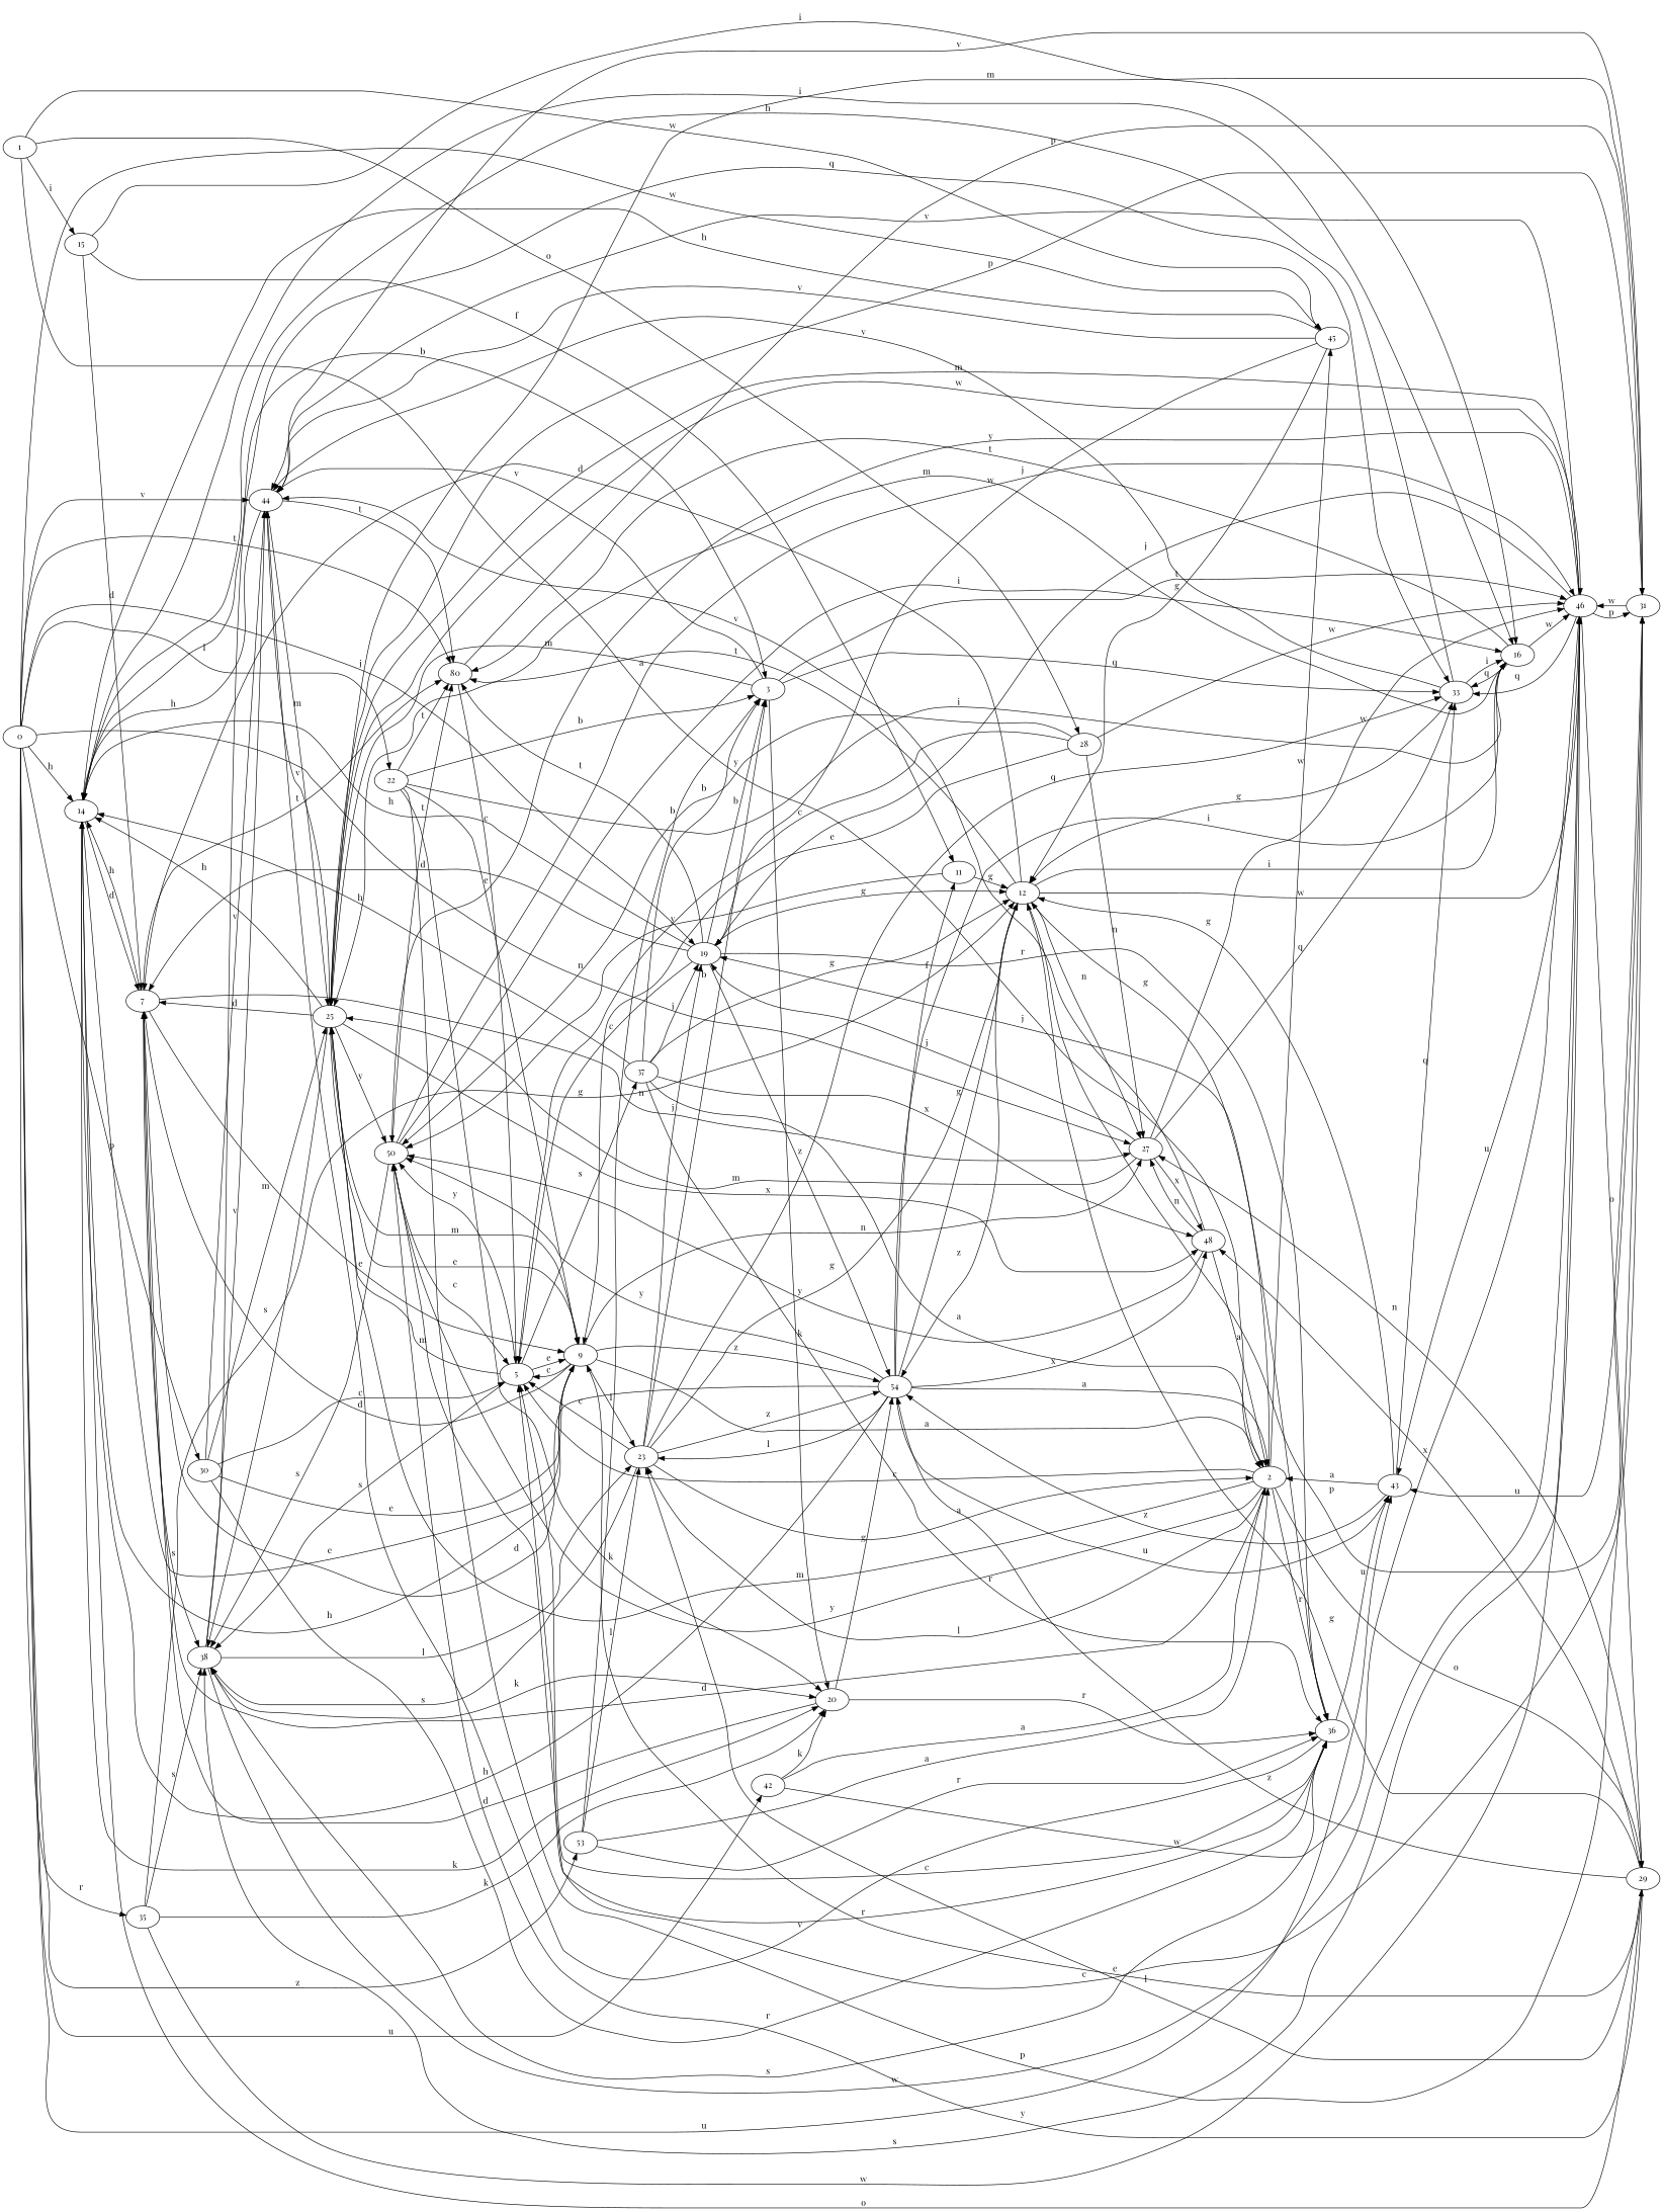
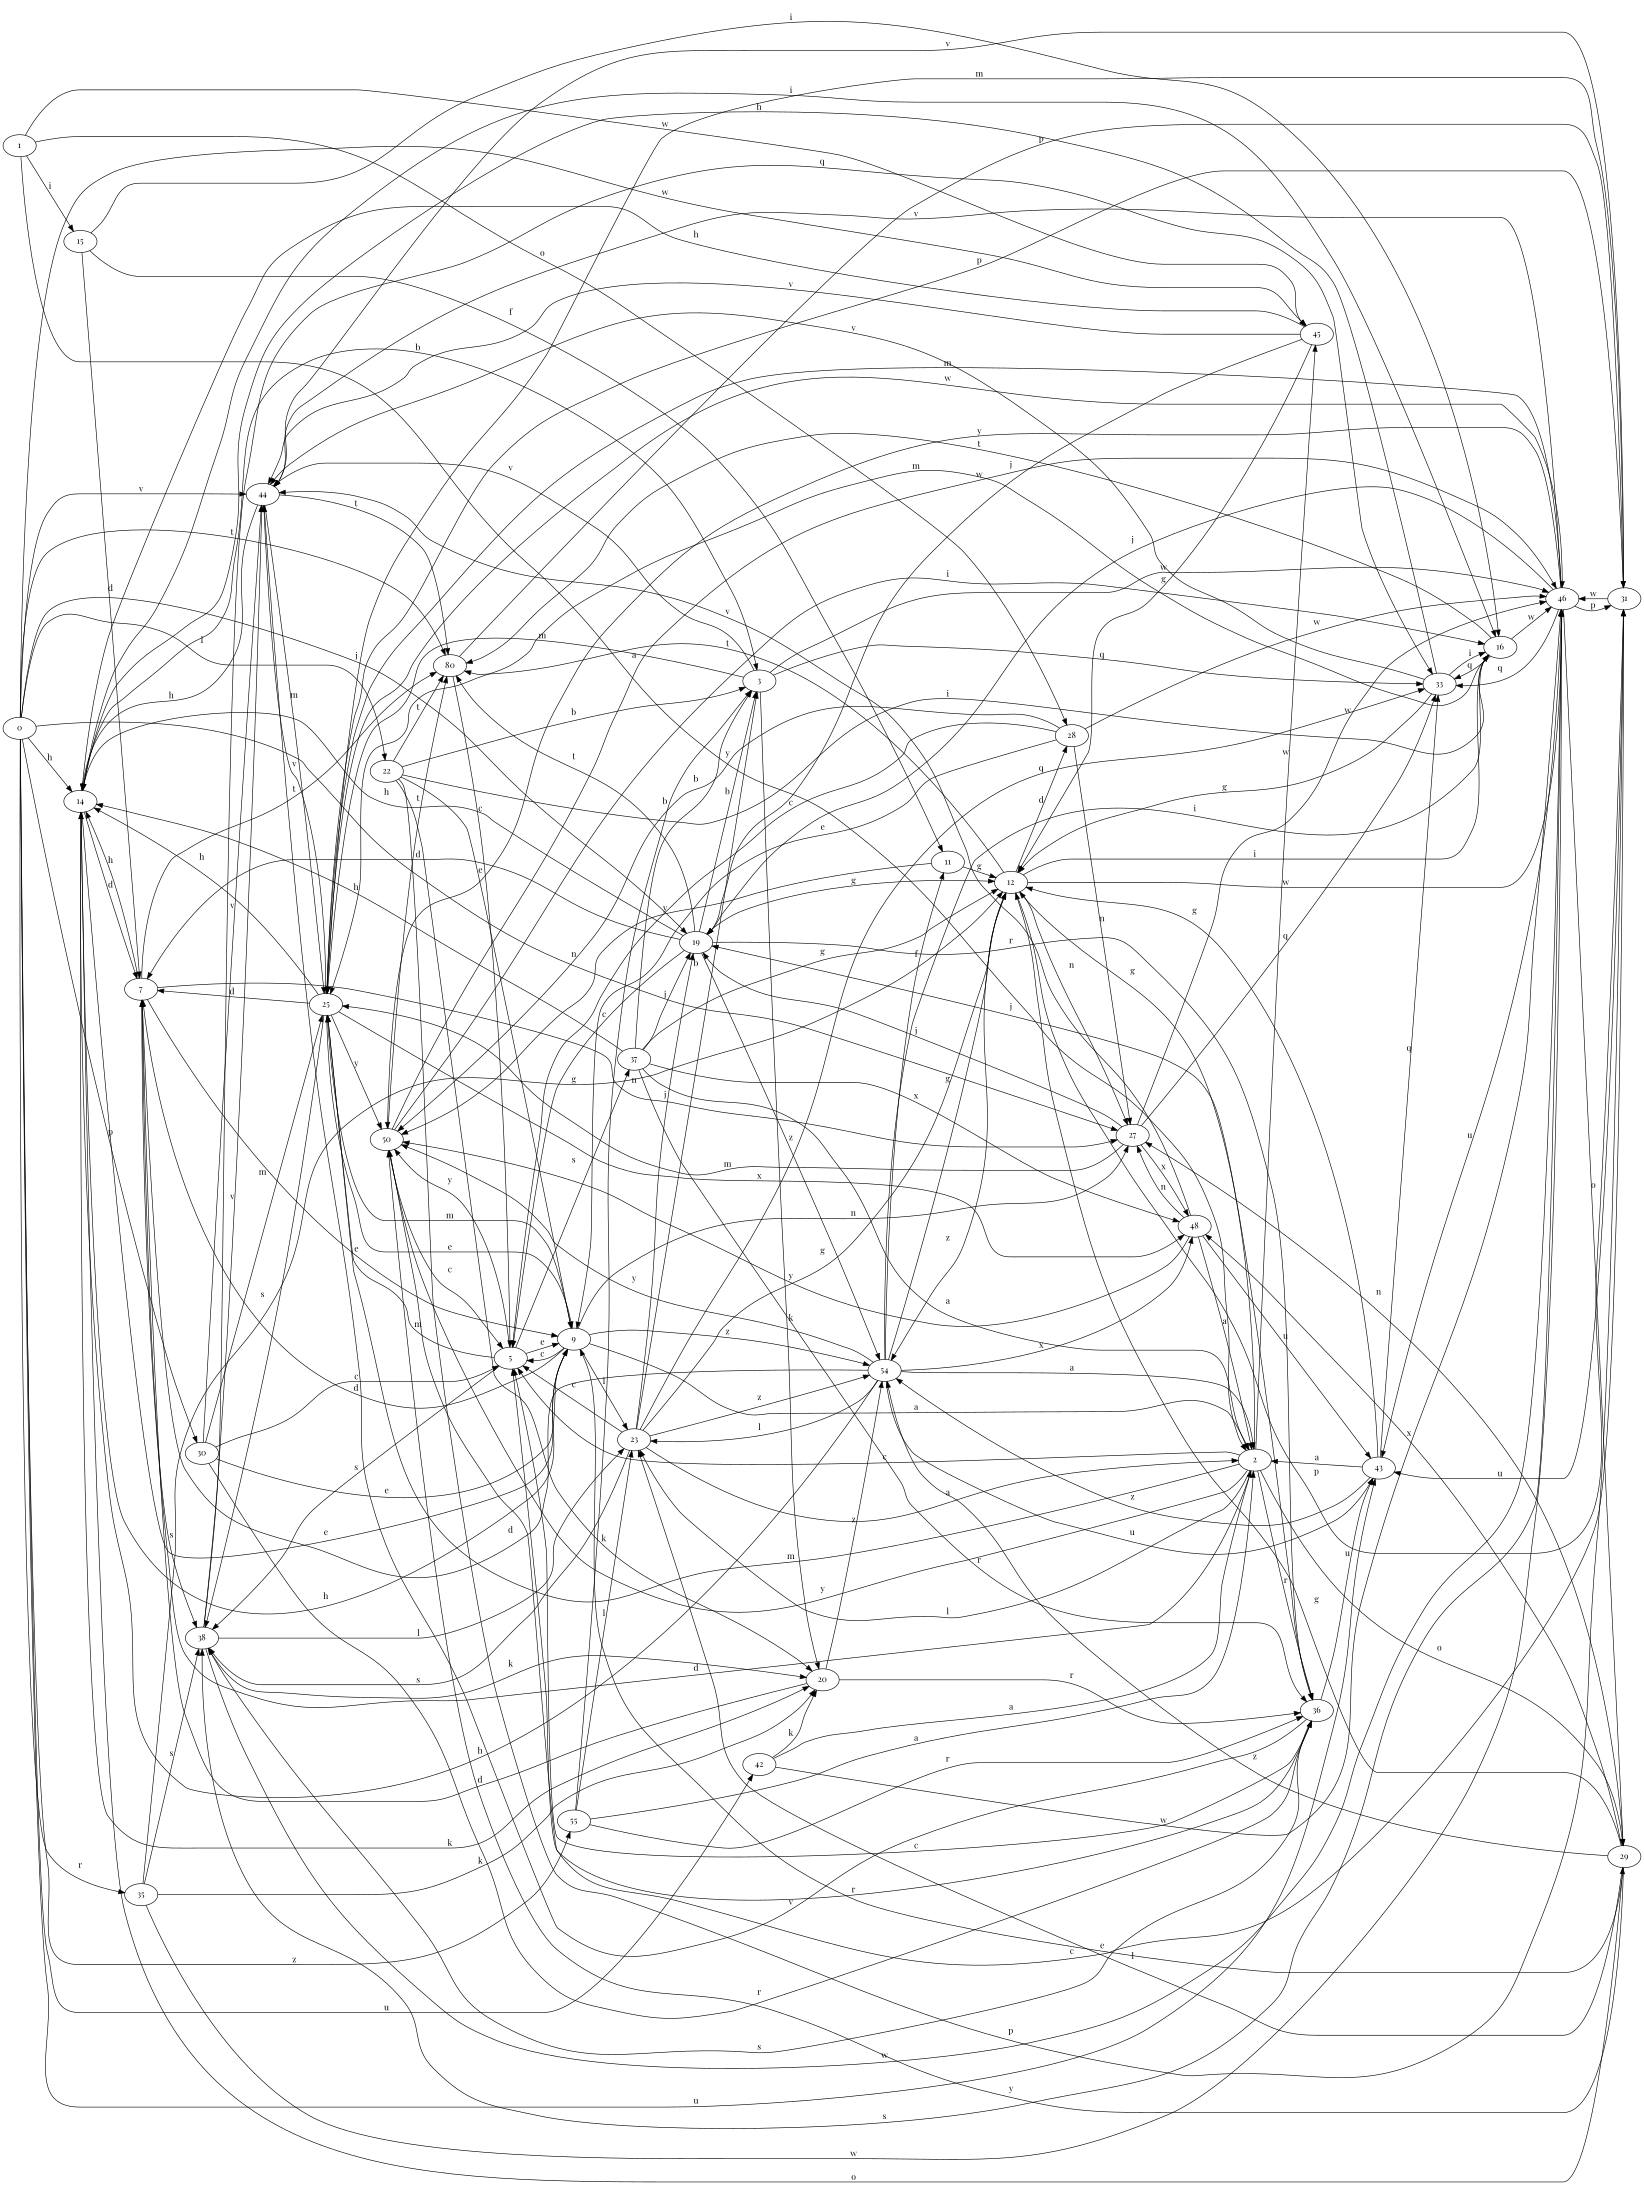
  strict digraph {
    fontname="Playfair Display"
    rankdir=LR
    node [fontname="Playfair Display"]
    edge [fontname="Playfair Display"]
    0
    14
    19
    22
    27
    30
    35
    n8 [label=80]
    42
    43
    44
    45
-   53
+   53 [label=55]
    7
    29
    3
    20
    9
    16
    5
    12
    36
    54
    31
    25
    33
    46
    48
    38
    2
    23
    1
    15
    28
    50
    11
    37
    0 -> 14 [label=h]
    0 -> 19 [label=j]
    0 -> 22 [label=l]
    0 -> 27 [label=n]
    0 -> 30 [label=p]
    0 -> 35 [label=r]
    0 -> n8 [label=t]
    0 -> 42 [label=u]
    0 -> 43 [label=u]
    0 -> 44 [label=v]
    0 -> 45 [label=w]
    0 -> 53 [label=z]
    14 -> 7 [label=d]
    14 -> 29 [label=o]
    14 -> 3 [label=b]
    14 -> 20 [label=k]
    14 -> 9 [label=e]
    14 -> 16 [label=i]
    19 -> 14 [label=h]
    19 -> n8 [label=t]
    19 -> 7 [label=d]
    19 -> 3 [label=b]
    19 -> 5 [label=c]
    19 -> 12 [label=g]
    19 -> 36 [label=r]
    19 -> 54 [label=z]
    22 -> n8 [label=t]
    22 -> 3 [label=b]
    22 -> 20 [label=k]
    22 -> 9 [label=e]
    22 -> 16 [label=i]
    22 -> 31 [label=p]
    27 -> 19 [label=j]
    27 -> 25 [label=m]
    27 -> 33 [label=q]
    27 -> 46 [label=w]
    27 -> 48 [label=x]
    30 -> 44 [label=v]
    30 -> 9 [label=e]
    30 -> 5 [label=c]
    30 -> 36 [label=r]
    30 -> 25 [label=m]
    35 -> 20 [label=k]
    35 -> 12 [label=g]
    35 -> 46 [label=w]
    35 -> 38 [label=s]
    n8 -> 5 [label=c]
    n8 -> 31 [label=p]
    42 -> 20 [label=k]
    42 -> 46 [label=w]
    42 -> 2 [label=a]
    43 -> 12 [label=g]
    43 -> 54 [label=z]
    43 -> 33 [label=q]
    43 -> 2 [label=a]
    44 -> 14 [label=h]
    44 -> n8 [label=t]
    44 -> 25 [label=m]
    45 -> 14 [label=h]
    45 -> 19 [label=j]
    45 -> 44 [label=v]
    45 -> 12 [label=g]
    53 -> 3 [label=b]
    53 -> 36 [label=r]
    53 -> 2 [label=a]
    53 -> 23 [label=l]
    7 -> 14 [label=h]
    7 -> 27 [label=n]
    7 -> n8 [label=t]
    7 -> 9 [label=e]
    7 -> 38 [label=s]
    29 -> 27 [label=n]
    29 -> 9 [label=e]
    29 -> 12 [label=g]
    29 -> 54 [label=z]
    29 -> 48 [label=x]
    29 -> 23 [label=l]
    29 -> 50 [label=y]
    3 -> 44 [label=v]
    3 -> 20 [label=k]
    3 -> 25 [label=m]
    3 -> 33 [label=q]
-   3 -> 46 [label=t]
+   3 -> 46 [label=w]
    20 -> 7 [label=d]
    20 -> 36 [label=r]
-   20 -> 54 [label=g]
+   20 -> 54 [label=z]
    9 -> 14 [label=h]
    9 -> 27 [label=n]
    9 -> 7 [label=d]
    9 -> 5 [label=c]
    9 -> 54 [label=z]
    9 -> 25 [label=m]
    9 -> 2 [label=a]
    9 -> 23 [label=l]
    16 -> n8 [label=t]
    16 -> 25 [label=m]
    16 -> 33 [label=q]
    16 -> 46 [label=w]
    5 -> 9 [label=e]
    5 -> 25 [label=m]
    5 -> 38 [label=s]
    5 -> 50 [label=y]
    5 -> 37 [label=s]
    12 -> 27 [label=n]
    12 -> n8 [label=t]
-   12 -> 7 [label=d]
+   12 -> 28 [label=d]
    12 -> 16 [label=i]
    12 -> 54 [label=z]
    12 -> 31 [label=p]
    12 -> 46 [label=w]
    36 -> 19 [label=j]
    36 -> 43 [label=u]
    36 -> 44 [label=v]
    36 -> 5 [label=c]
    36 -> 38 [label=s]
    54 -> 14 [label=h]
    54 -> 43 [label=u]
    54 -> 7 [label=d]
    54 -> 16 [label=i]
    54 -> 12 [label=g]
    54 -> 48 [label=x]
    54 -> 2 [label=a]
    54 -> 23 [label=l]
    54 -> 50 [label=y]
    54 -> 11 [label=f]
    31 -> 43 [label=u]
    31 -> 44 [label=v]
    31 -> 5 [label=c]
    31 -> 25 [label=m]
    31 -> 46 [label=w]
    25 -> 14 [label=h]
    25 -> 44 [label=v]
    25 -> 7 [label=d]
    25 -> 9 [label=e]
    25 -> 31 [label=p]
    25 -> 46 [label=w]
    25 -> 48 [label=x]
    25 -> 38 [label=s]
    25 -> 50 [label=y]
    33 -> 14 [label=h]
    33 -> 44 [label=v]
    33 -> 16 [label=i]
    33 -> 12 [label=g]
    46 -> 19 [label=j]
    46 -> 43 [label=u]
    46 -> 44 [label=v]
    46 -> 29 [label=o]
    46 -> 31 [label=p]
    46 -> 25 [label=m]
    46 -> 33 [label=q]
    46 -> 38 [label=s]
    46 -> 50 [label=y]
    48 -> 27 [label=n]
+   48 -> 43 [label=u]
    48 -> 44 [label=v]
    48 -> 2 [label=a]
    48 -> 50 [label=y]
    38 -> 44 [label=v]
    38 -> 20 [label=k]
    38 -> 33 [label=q]
    38 -> 46 [label=w]
    38 -> 23 [label=l]
    2 -> 45 [label=w]
    2 -> 7 [label=d]
    2 -> 29 [label=o]
    2 -> 5 [label=c]
    2 -> 12 [label=g]
    2 -> 36 [label=r]
    2 -> 25 [label=m]
    2 -> 23 [label=l]
    2 -> 50 [label=y]
    23 -> 19 [label=j]
    23 -> 3 [label=b]
    23 -> 5 [label=c]
    23 -> 12 [label=g]
    23 -> 54 [label=z]
    23 -> 33 [label=q]
    23 -> 38 [label=s]
    23 -> 2 [label=a]
    1 -> 45 [label=w]
    1 -> 2 [label=a]
    1 -> 15 [label=i]
    1 -> 28 [label=o]
    15 -> 7 [label=d]
    15 -> 16 [label=i]
    15 -> 11 [label=f]
    28 -> 27 [label=n]
    28 -> 9 [label=e]
    28 -> 5 [label=c]
    28 -> 46 [label=w]
    28 -> 50 [label=y]
    50 -> n8 [label=t]
    50 -> 16 [label=i]
    50 -> 5 [label=c]
    50 -> 36 [label=r]
    50 -> 46 [label=w]
-   50 -> 38 [label=s]
    11 -> 12 [label=g]
    11 -> 50 [label=y]
    37 -> 14 [label=h]
    37 -> 19 [label=j]
    37 -> 3 [label=b]
    37 -> 12 [label=g]
    37 -> 36 [label=r]
    37 -> 48 [label=x]
    37 -> 2 [label=a]
  }
